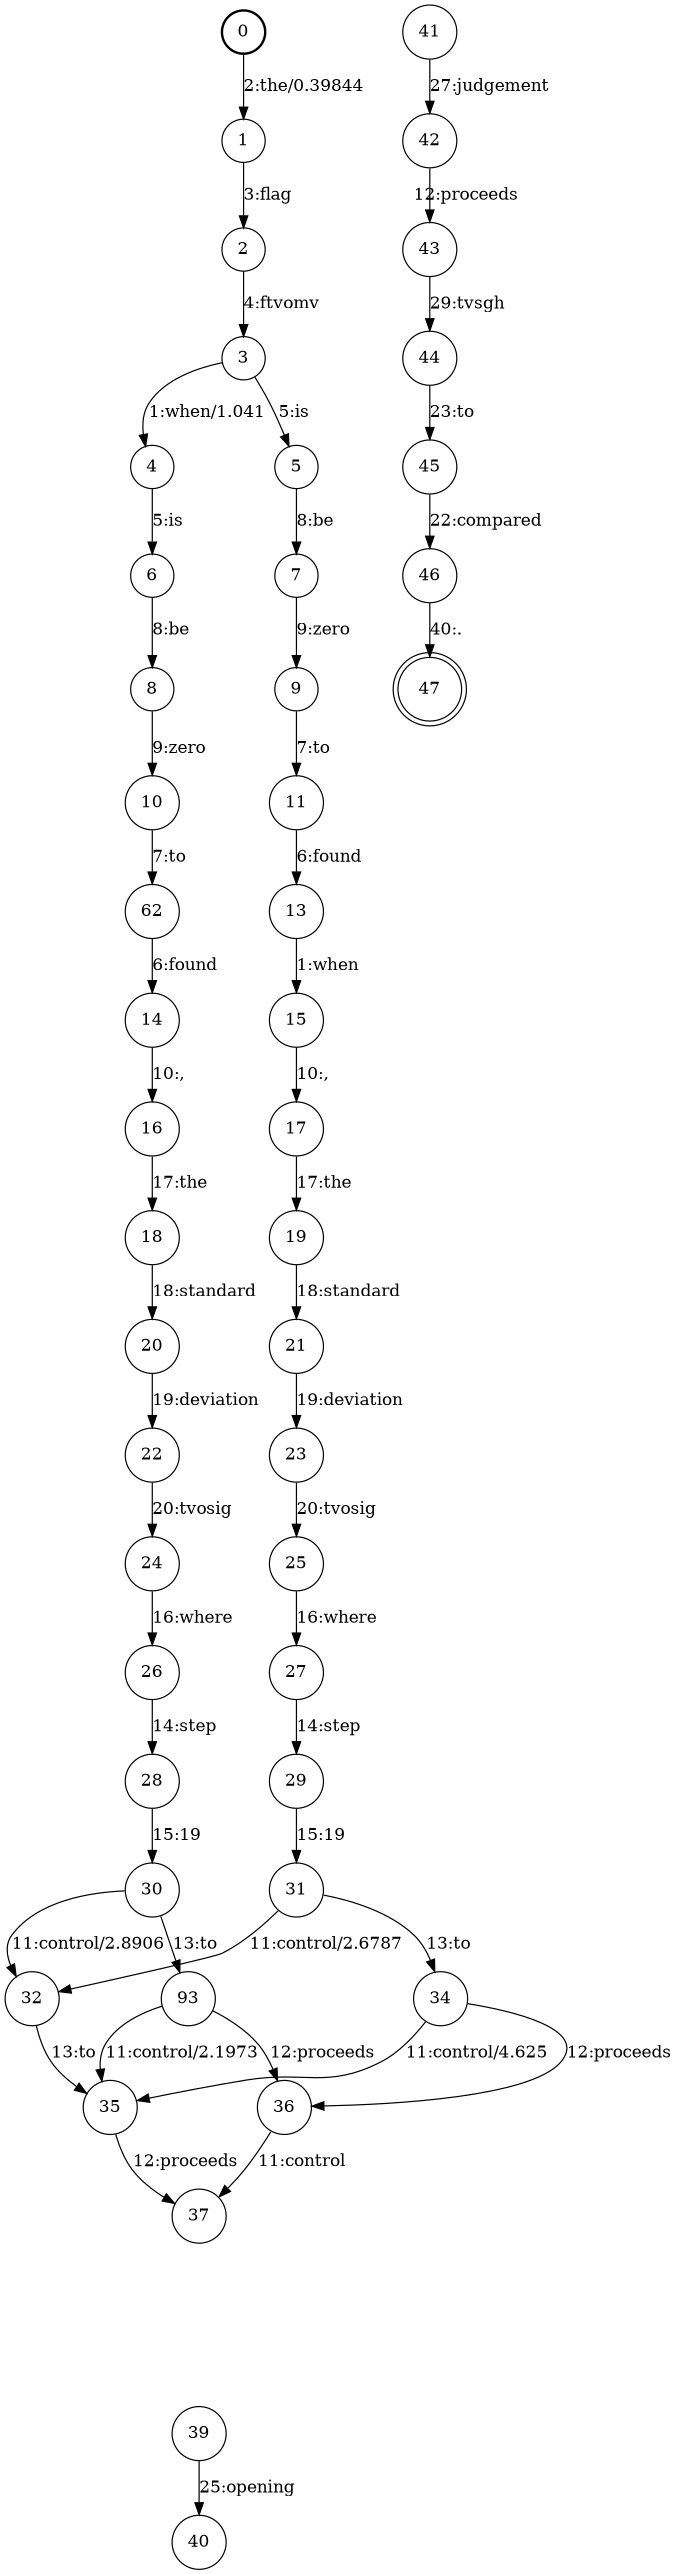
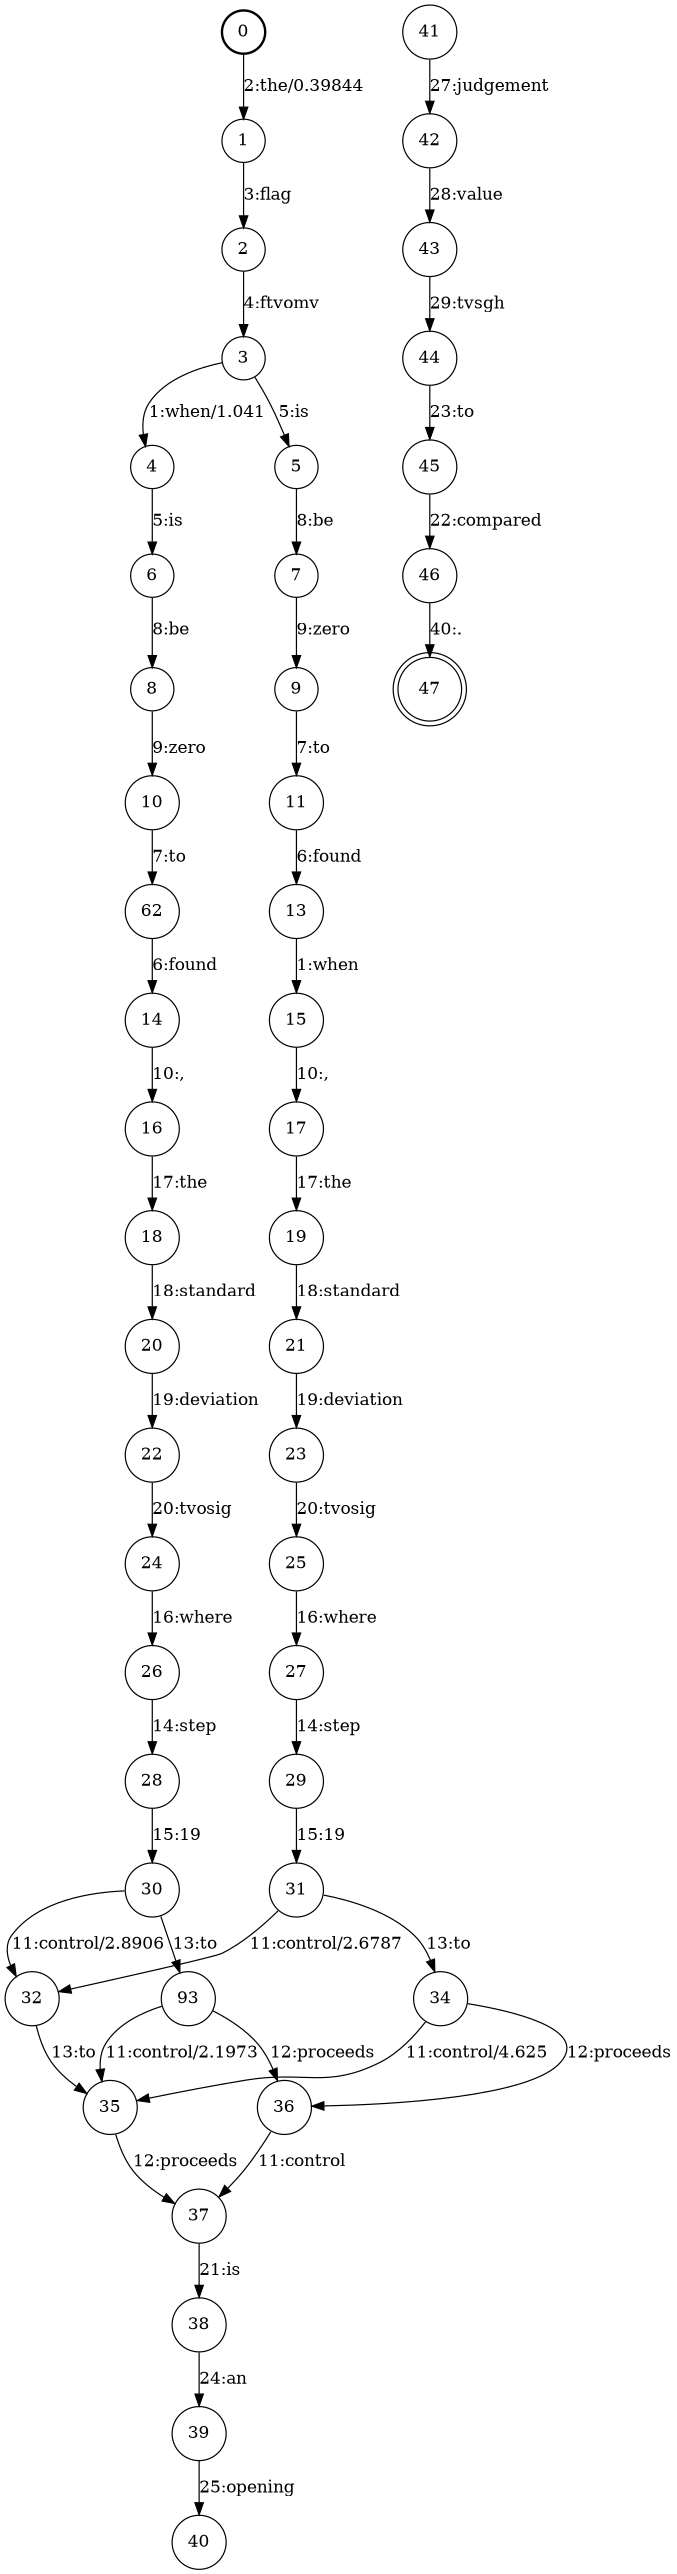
  digraph {
    nodesep=0.25
    rankdir=TB
    ranksep=0.4
    node [fontsize=14 shape=circle style=solid]
    edge [fontsize=14]
    n1 [label=0 style=bold]
    n2 [label=1]
    n3 [label=2]
    n4 [label=3]
    n5 [label=4]
    n6 [label=5]
    n7 [label=6]
    n8 [label=7]
    n9 [label=8]
    n10 [label=9]
    n11 [label=10]
    n12 [label=11]
    n13 [label=62]
    n14 [label=13]
    n15 [label=14]
    n16 [label=15]
    n17 [label=16]
    n18 [label=17]
    n19 [label=18]
    n20 [label=19]
    n21 [label=20]
    n22 [label=21]
    n23 [label=22]
    n24 [label=23]
    n25 [label=24]
    n26 [label=25]
    n27 [label=26]
    n28 [label=27]
    n29 [label=28]
    n30 [label=29]
    n31 [label=30]
    n32 [label=31]
    n33 [label=93]
    n34 [label=32]
    n35 [label=34]
    n36 [label=35]
    n37 [label=36]
    n38 [label=37]
+   n39 [label=38]
    n40 [label=39]
    n41 [label=40]
    n42 [label=41]
    n43 [label=42]
    n44 [label=43]
    n45 [label=44]
    n46 [label=45]
    n47 [label=46]
    n48 [label=47 shape=doublecircle]
    n1 -> n2 [label="2:the/0.39844"]
    n2 -> n3 [label="3:flag"]
    n3 -> n4 [label="4:ftvomv"]
    n4 -> n5 [label="1:when/1.041"]
    n4 -> n6 [label="5:is"]
    n5 -> n7 [label="5:is"]
    n6 -> n8 [label="8:be"]
    n7 -> n9 [label="8:be"]
    n8 -> n10 [label="9:zero"]
    n9 -> n11 [label="9:zero"]
    n10 -> n12 [label="7:to"]
    n11 -> n13 [label="7:to"]
    n12 -> n14 [label="6:found"]
    n13 -> n15 [label="6:found"]
    n14 -> n16 [label="1:when"]
    n15 -> n17 [label="10:,"]
    n16 -> n18 [label="10:,"]
    n17 -> n19 [label="17:the"]
    n18 -> n20 [label="17:the"]
    n19 -> n21 [label="18:standard"]
    n20 -> n22 [label="18:standard"]
    n21 -> n23 [label="19:deviation"]
    n22 -> n24 [label="19:deviation"]
    n23 -> n25 [label="20:tvosig"]
    n24 -> n26 [label="20:tvosig"]
    n25 -> n27 [label="16:where"]
    n26 -> n28 [label="16:where"]
    n27 -> n29 [label="14:step"]
    n28 -> n30 [label="14:step"]
    n29 -> n31 [label="15:19"]
    n30 -> n32 [label="15:19"]
    n31 -> n33 [label="13:to"]
    n31 -> n34 [label="11:control/2.8906"]
    n32 -> n34 [label="11:control/2.6787"]
    n32 -> n35 [label="13:to"]
    n33 -> n36 [label="11:control/2.1973"]
    n33 -> n37 [label="12:proceeds"]
    n34 -> n36 [label="13:to"]
    n35 -> n36 [label="11:control/4.625"]
    n35 -> n37 [label="12:proceeds"]
    n36 -> n38 [label="12:proceeds"]
    n37 -> n38 [label="11:control"]
+   n38 -> n39 [label="21:is"]
+   n39 -> n40 [label="24:an"]
    n40 -> n41 [label="25:opening"]
    n42 -> n43 [label="27:judgement"]
-   n43 -> n44 [label="12:proceeds"]
+   n43 -> n44 [label="28:value"]
    n44 -> n45 [label="29:tvsgh"]
    n45 -> n46 [label="23:to"]
    n46 -> n47 [label="22:compared"]
    n47 -> n48 [label="40:."]
  }
